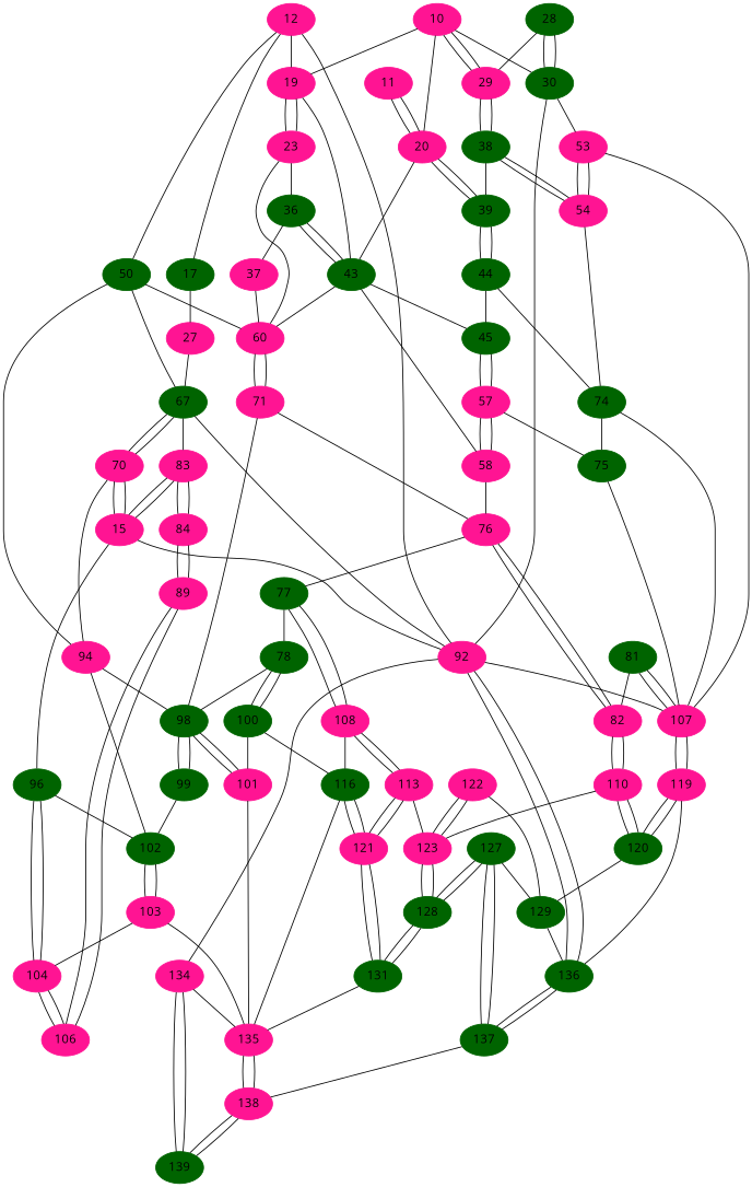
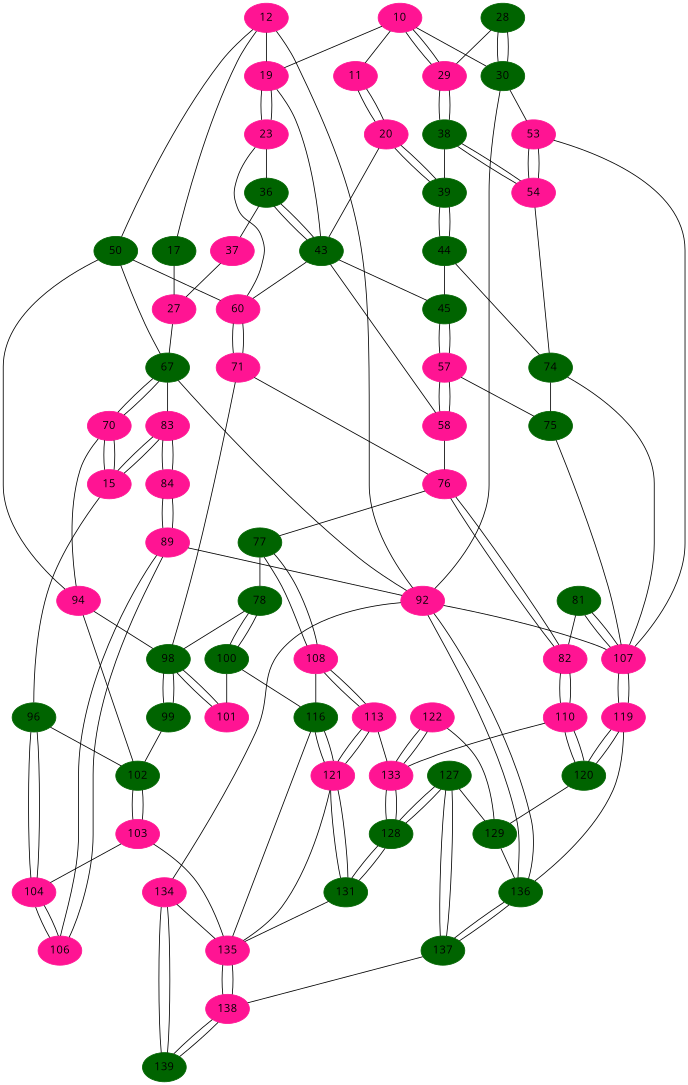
  graph {
    fontname="Open Sans"
    node [color=deeppink fontname="Open Sans" style=filled]
    edge [fontname="Open Sans"]
    10 [super="+8"]
    11
    19 [super="+18"]
    29
    30 [color=darkgreen super="+1+6"]
    20
    23
    43 [color=darkgreen super="+42+40+21+22"]
    38 [color=darkgreen]
    92 [super="+90"]
    53
    39 [color=darkgreen]
    12 [super="+4"]
    17 [color=darkgreen]
    50 [color=darkgreen super="+46+14+13"]
    27 [super="+16"]
    60 [super="+52+49+35+51"]
    67 [color=darkgreen super="+48+31"]
    94 [super="+88"]
    107 [super="+93+91+80"]
    134 [super="+132+133"]
    136 [color=darkgreen super="+130"]
    36 [color=darkgreen super="+33"]
    45 [color=darkgreen]
    58
    44 [color=darkgreen]
    37 [super="+34"]
    71 [super="+63"]
    70
    83 [super="+66+65"]
    28 [color=darkgreen]
    54
    74 [color=darkgreen super="+56"]
    57
    76 [super="+62"]
    75 [color=darkgreen super="+59"]
    98 [color=darkgreen super="+86+79+97"]
    102 [color=darkgreen super="+95"]
    119
    77 [color=darkgreen]
    82
    n42 [label=15]
    84
    96 [color=darkgreen]
    99 [color=darkgreen]
    101
    78 [color=darkgreen]
    108
    110
    100 [color=darkgreen]
    116 [color=darkgreen super="+109"]
    113
    81 [color=darkgreen]
    120 [color=darkgreen]
-   123 [super="+112+111"]
+   123 [super="+112+111" label=133]
    89
    106
    104
    135 [super="+118+114"]
    139 [color=darkgreen]
    137 [color=darkgreen]
    103
    121
    138
    129 [color=darkgreen super="+125"]
    128 [color=darkgreen]
    131 [color=darkgreen]
    122
    127 [color=darkgreen super="+126"]
-   10 -- 20 [weight=2]
+   10 -- 11 [weight=2]
    10 -- 19
    10 -- 29
    10 -- 29
    10 -- 30
    11 -- 20
    11 -- 20
    19 -- 23
    19 -- 23
    19 -- 43
    29 -- 38
    29 -- 38
    30 -- 92 [weight=2]
    30 -- 53
    20 -- 43
    20 -- 39
    20 -- 39
    23 -- 60
    23 -- 36
    43 -- 60
    43 -- 45
    43 -- 58
    38 -- 39
    38 -- 54
    38 -- 54
    92 -- 107
    92 -- 134
    92 -- 136
    92 -- 136
    53 -- 107
    53 -- 54
    53 -- 54
    39 -- 44
    39 -- 44
    12 -- 19 [weight=2]
    12 -- 92
    12 -- 17
    12 -- 50
    17 -- 27 [weight=2]
    50 -- 60 [weight=2]
    50 -- 67 [weight=2]
    50 -- 94
    27 -- 67 [weight=2]
    60 -- 71 [weight=2]
    60 -- 71
    67 -- 92
    67 -- 70
    67 -- 70
    67 -- 83 [weight=3]
    94 -- 98 [weight=3]
    94 -- 102
    107 -- 119
    107 -- 119
    134 -- 135 [weight=2]
    134 -- 139 [weight=2]
    134 -- 139
    136 -- 137
    136 -- 137
    36 -- 43 [weight=2]
    36 -- 43
    36 -- 37 [weight=2]
    45 -- 57
    45 -- 57
    58 -- 76
    44 -- 45
    44 -- 74
-   37 -- 60 [weight=2]
+   37 -- 27 [weight=2]
    71 -- 76
    71 -- 98
    70 -- 94
    70 -- n42
    70 -- n42
    83 -- n42
    83 -- n42
    83 -- 84 [weight=2]
    83 -- 84
    28 -- 29
    28 -- 30 [weight=2]
    28 -- 30
    54 -- 74
    74 -- 107
    74 -- 75 [weight=2]
    57 -- 58
    57 -- 58
    57 -- 75
    76 -- 77
    76 -- 82
    76 -- 82
    75 -- 107
    98 -- 99 [weight=2]
    98 -- 99
    98 -- 101
    98 -- 101
    102 -- 103
    102 -- 103
    119 -- 136
    119 -- 120
    119 -- 120
    77 -- 78
    77 -- 108
    77 -- 108
    82 -- 110
    82 -- 110
    n42 -- 96
    84 -- 89
    84 -- 89
    96 -- 102
    96 -- 104
    96 -- 104
    99 -- 102
-   101 -- 135
+   121 -- 135
    78 -- 98
    78 -- 100
    78 -- 100
    108 -- 116
    108 -- 113
    108 -- 113
    110 -- 120
    110 -- 120
    110 -- 123
    100 -- 101
    100 -- 116
    116 -- 135
    116 -- 121
    116 -- 121
    113 -- 123
    113 -- 121
    113 -- 121
    81 -- 107 [weight=2]
    81 -- 107
    81 -- 82
    120 -- 129
    123 -- 128
    123 -- 128
-   n42 -- 92
+   89 -- 92
    89 -- 106
    89 -- 106
    104 -- 106
    104 -- 106
    135 -- 138
    135 -- 138
    137 -- 138
    103 -- 104
    103 -- 135
    121 -- 131
    121 -- 131
    138 -- 139
    138 -- 139
    129 -- 136
    128 -- 131
    128 -- 131
    131 -- 135
    122 -- 123 [weight=2]
    122 -- 123
    122 -- 129
    127 -- 137
    127 -- 137
    127 -- 129 [weight=2]
    127 -- 128
    127 -- 128
  }
